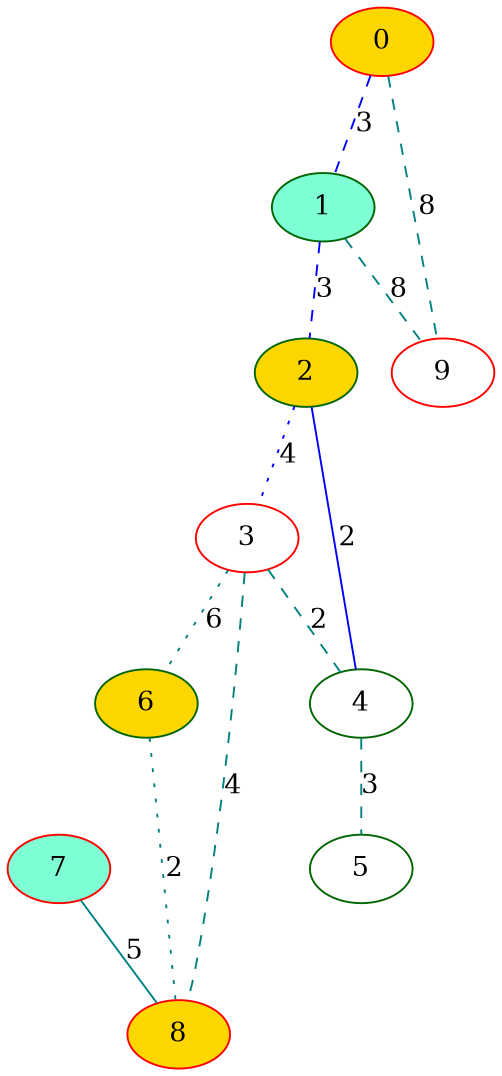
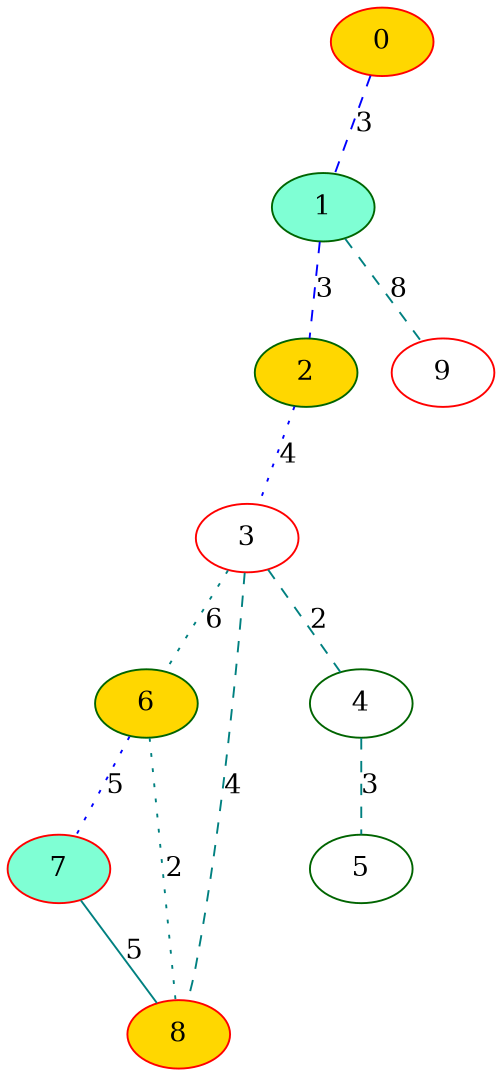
  graph {
    node [color=red fillcolor=gold style=filled weight=1]
    edge [color=teal style=dashed]
    0
    1 [color=darkgreen fillcolor=aquamarine]
    9 [fillcolor=white weight=4]
    2 [color=darkgreen]
    3 [fillcolor=white]
    4 [color=darkgreen fillcolor=white]
    6 [color=darkgreen]
    8
    5 [color=darkgreen fillcolor=white]
    7 [fillcolor=aquamarine]
    0 -- 1 [color=blue label=3]
-   0 -- 9 [label=8]
    1 -- 9 [label=8]
    1 -- 2 [color=blue label=3]
    2 -- 3 [color=blue label=4 style=dotted]
-   2 -- 4 [color=blue label=2 style=solid]
    3 -- 4 [label=2]
    3 -- 6 [label=6 style=dotted]
    3 -- 8 [label=4]
    4 -- 5 [label=3]
    6 -- 8 [label=2 style=dotted]
+   6 -- 7 [color=blue label=5 style=dotted]
    7 -- 8 [label=5 style=solid]
  }
